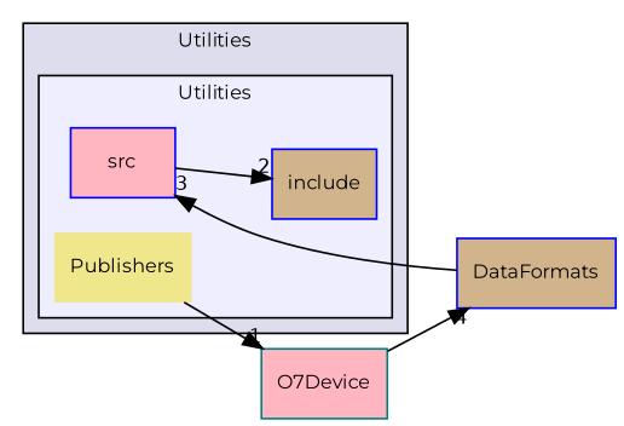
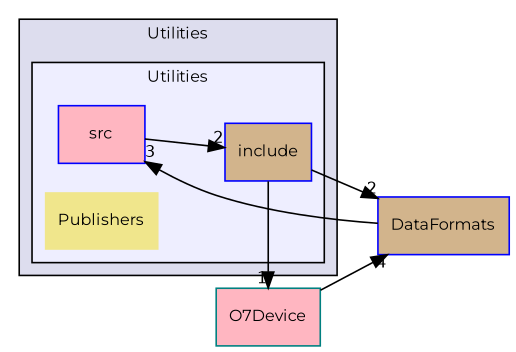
  digraph {
    compound=true
    fontname=Montserrat
    rankdir=LR
    node [color=blue fillcolor=tan fontname=Montserrat fontsize=10 shape=box style=filled]
    edge [fontname=Montserrat headlabel=2 labeldistance=1.5 labelfontname=Helvetica labelfontsize=10]
    n1 [fillcolor=khaki label=Publishers shape=plaintext]
    n2 [label=include]
    n3 [fillcolor=lightpink label=src]
    n4 [color=teal fillcolor=lightpink label=O7Device]
    n5 [label=DataFormats]
    subgraph cluster_1 {
      bgcolor="#ddddee"
      fontsize=10
      label=Utilities
      pencolor=black
      subgraph cluster_2 {
        bgcolor="#eeeeff"
        fontsize=10
        label=Utilities
        pencolor=black
        n1
        n2
        n3
      }
    }
-   n1 -> n4 [headlabel=1]
+   n2 -> n4 [headlabel=1]
+   n2 -> n5
    n3 -> n2
    n4 -> n5 [headlabel=4]
    n5 -> n3 [headlabel=3]
  }
